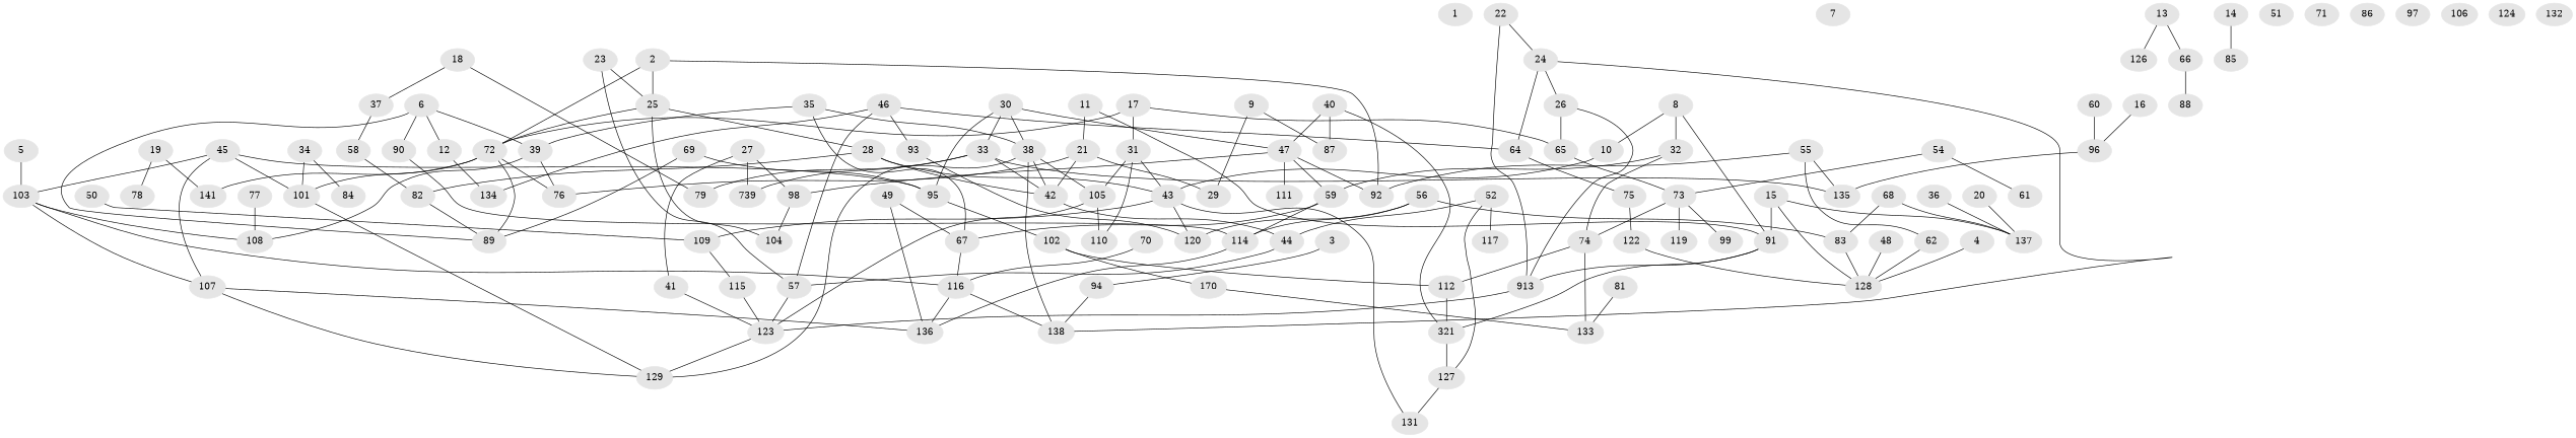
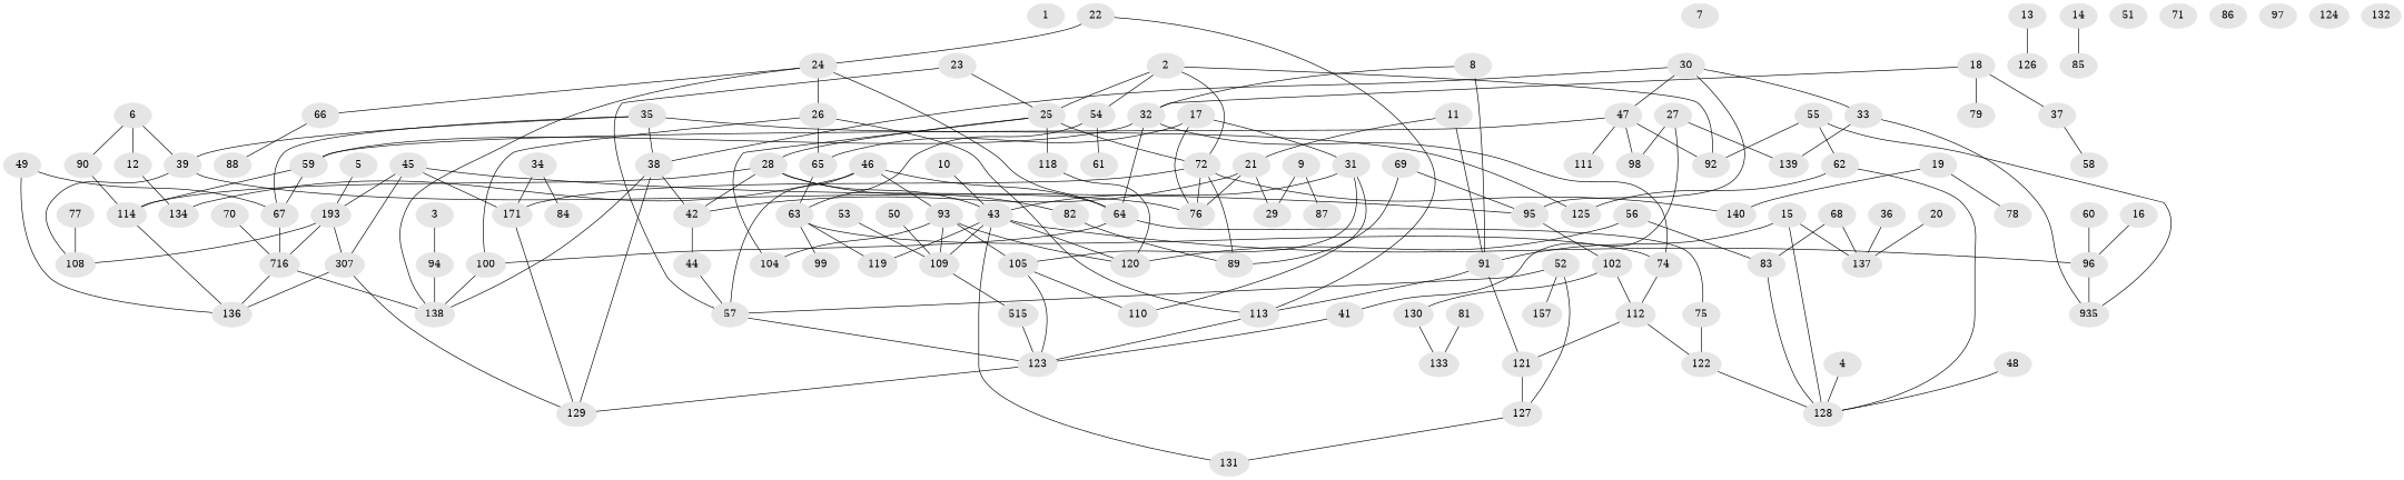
  graph {
    node [color=gray90 style=filled]
    1
    2
    25
    54
    72
    92
    28
    104
+   118
    61
-   73
+   73 [label=63]
    89
    76
-   140 [label=141]
-   101
+   140
+   101 [label=171]
    3
    94
    138
    4
    128
    5
-   103
+   103 [label=193]
    108
-   107
-   116
+   107 [label=307]
+   116 [label=716]
    6
    12
    39
    90
    134
    114
    7
    8
    10
    32
    91
    43
    64
    59
    74
-   113 [label=913]
-   121 [label=321]
+   113
+   121
    9
    29
    87
    96
    109
    119
    120
    131
    11
    21
    42
    13
    126
    14
    85
    15
    137
    16
-   135
+   135 [label=935]
    17
    31
    65
    105
    110
    18
    37
    79
    58
    19
    78
    20
    44
    22
    24
    26
    66
    123
    23
    57
+   100
    75
    88
    82
    27
    41
    98
-   139 [label=739]
+   139
    30
    33
    38
    47
    95
    129
    111
    102
    67
    112
    133
    34
    84
    35
+   125
    36
-   40
    127
-   115
+   115 [label=515]
    45
    136
    46
    93
    48
    49
    50
    51
    52
-   117
+   117 [label=157]
+   53
    99
    55
    62
    56
    83
    60
    122
    68
    69
    70
    71
    77
    81
    86
-   130 [label=170]
+   130
    97
-   106
    124
    132
    2 -- 25
+   2 -- 54
    2 -- 72
    2 -- 92
    25 -- 72
    25 -- 28
    25 -- 104
+   25 -- 118
    54 -- 61
    54 -- 73
    72 -- 89
    72 -- 76
    72 -- 140
    72 -- 101
    28 -- 43
    28 -- 42
    28 -- 82
+   118 -- 120
    73 -- 74
    73 -- 119
    73 -- 99
    101 -- 129
    3 -- 94
    94 -- 138
    4 -- 128
    5 -- 103
    103 -- 108
    103 -- 107
    103 -- 116
    107 -- 129
    107 -- 136
    116 -- 138
    116 -- 136
-   6 -- 89
    6 -- 12
    6 -- 39
    6 -- 90
    12 -- 134
    39 -- 76
    39 -- 108
    90 -- 114
    114 -- 136
-   8 -- 10
    8 -- 32
    8 -- 91
    10 -- 43
+   32 -- 64
    32 -- 59
    32 -- 74
    91 -- 113
    91 -- 121
+   43 -- 96
    43 -- 109
+   43 -- 119
    43 -- 120
    43 -- 131
+   64 -- 100
    64 -- 75
    59 -- 114
    59 -- 67
    74 -- 112
-   74 -- 133
    113 -- 123
    121 -- 127
    9 -- 29
    9 -- 87
    96 -- 135
    109 -- 115
    11 -- 91
    11 -- 21
    21 -- 76
    21 -- 29
    21 -- 42
    42 -- 44
    13 -- 126
    14 -- 85
    15 -- 128
    15 -- 91
    15 -- 137
    16 -- 96
-   17 -- 72
+   17 -- 76
    17 -- 31
    17 -- 65
    31 -- 43
    31 -- 105
    31 -- 110
    65 -- 73
    105 -- 110
    105 -- 123
+   18 -- 32
    18 -- 37
    18 -- 79
    37 -- 58
-   58 -- 82
    19 -- 140
    19 -- 78
    20 -- 137
    44 -- 57
    22 -- 113
    22 -- 24
    24 -- 138
    24 -- 64
    24 -- 26
-   13 -- 66
+   24 -- 66
    26 -- 113
    26 -- 65
+   26 -- 100
    66 -- 88
    123 -- 129
    23 -- 25
    23 -- 57
    57 -- 123
+   100 -- 138
    75 -- 122
    82 -- 89
    27 -- 41
    27 -- 98
    27 -- 139
    41 -- 123
-   98 -- 104
+   93 -- 104
    30 -- 33
    30 -- 38
    30 -- 47
    30 -- 95
-   33 -- 42
    33 -- 135
-   33 -- 79
    33 -- 139
    38 -- 138
    38 -- 42
    38 -- 129
    47 -- 92
    47 -- 59
    47 -- 98
    47 -- 111
    95 -- 102
    102 -- 112
    102 -- 130
    67 -- 116
    112 -- 121
+   112 -- 122
    34 -- 101
    34 -- 84
    35 -- 39
    35 -- 38
    35 -- 67
+   35 -- 125
    36 -- 137
-   40 -- 121
-   40 -- 87
-   40 -- 47
    127 -- 131
    115 -- 123
    45 -- 101
    45 -- 103
    45 -- 107
    45 -- 95
    46 -- 134
    46 -- 64
    46 -- 57
    46 -- 93
+   93 -- 109
    93 -- 120
-   38 -- 105
+   93 -- 105
    48 -- 128
    49 -- 67
    49 -- 136
    50 -- 109
-   52 -- 44
+   52 -- 57
    52 -- 127
    52 -- 117
+   53 -- 109
    55 -- 92
    55 -- 135
    55 -- 62
    62 -- 128
-   56 -- 114
+   62 -- 125
+   28 -- 114
    56 -- 120
    56 -- 83
    83 -- 128
    60 -- 96
    122 -- 128
    68 -- 137
    68 -- 83
    69 -- 89
    69 -- 95
    70 -- 116
    77 -- 108
    81 -- 133
    130 -- 133
  }
